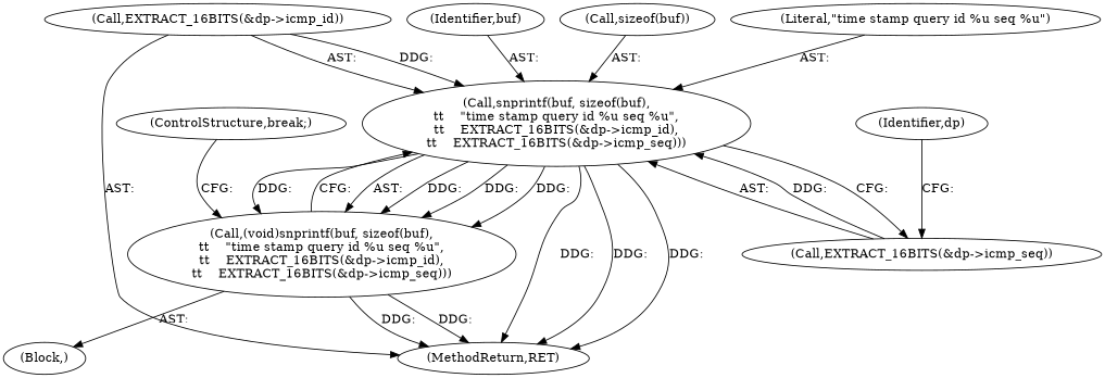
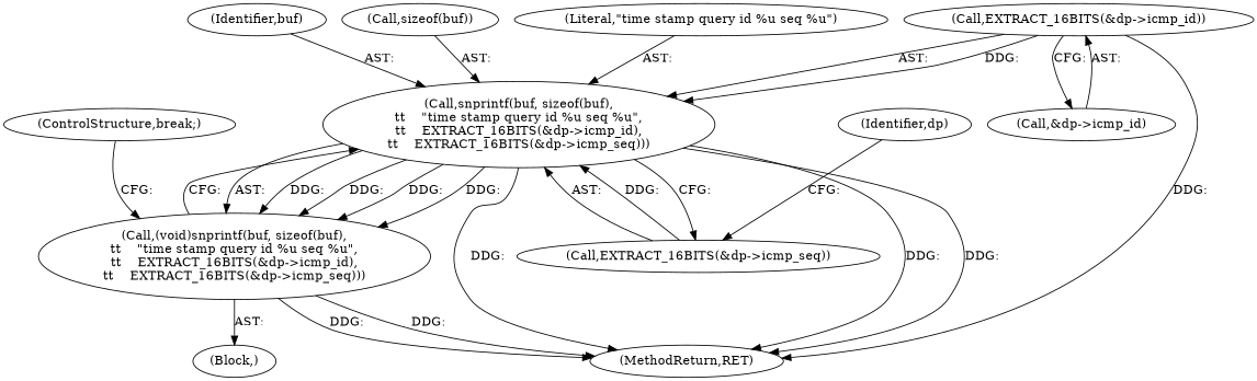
  digraph {
    n1 [label="(Call,EXTRACT_16BITS(&dp->icmp_id))"]
    n2 [label="(Call,snprintf(buf, sizeof(buf),\n\t\t    \"time stamp query id %u seq %u\",\n\t\t    EXTRACT_16BITS(&dp->icmp_id),\n\t\t    EXTRACT_16BITS(&dp->icmp_seq)))"]
    n3 [label="(MethodReturn,RET)"]
+   n4 [label="(Call,&dp->icmp_id)"]
    n5 [label="(Call,(void)snprintf(buf, sizeof(buf),\n\t\t    \"time stamp query id %u seq %u\",\n\t\t    EXTRACT_16BITS(&dp->icmp_id),\n\t\t    EXTRACT_16BITS(&dp->icmp_seq)))"]
    n6 [label="(Call,EXTRACT_16BITS(&dp->icmp_seq))"]
    n7 [label="(Block,)"]
    n8 [label="(Identifier,buf)"]
    n9 [label="(ControlStructure,break;)"]
    n10 [label="(Identifier,dp)"]
    n11 [label="(Call,sizeof(buf))"]
    n12 [label="(Literal,\"time stamp query id %u seq %u\")"]
    n1 -> n2 [label="AST: "]
    n1 -> n2 [label="DDG: "]
-   n1 -> n3 [label="AST: "]
+   n1 -> n3 [label="DDG: "]
+   n1 -> n4 [label="CFG: "]
    n2 -> n3 [label="DDG: "]
    n2 -> n3 [label="DDG: "]
    n2 -> n3 [label="DDG: "]
    n2 -> n5 [label="AST: "]
    n2 -> n5 [label="DDG: "]
    n2 -> n5 [label="DDG: "]
    n2 -> n5 [label="DDG: "]
    n2 -> n5 [label="DDG: "]
    n2 -> n6 [label="CFG: "]
+   n4 -> n1 [label="AST: "]
    n5 -> n2 [label="CFG: "]
    n5 -> n3 [label="DDG: "]
    n5 -> n3 [label="DDG: "]
    n5 -> n7 [label="AST: "]
    n6 -> n2 [label="AST: "]
    n6 -> n2 [label="DDG: "]
    n8 -> n2 [label="AST: "]
    n9 -> n5 [label="CFG: "]
    n10 -> n6 [label="CFG: "]
    n11 -> n2 [label="AST: "]
    n12 -> n2 [label="AST: "]
  }
